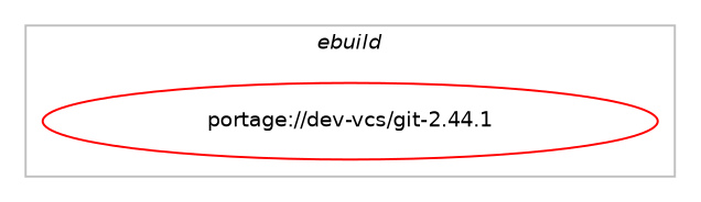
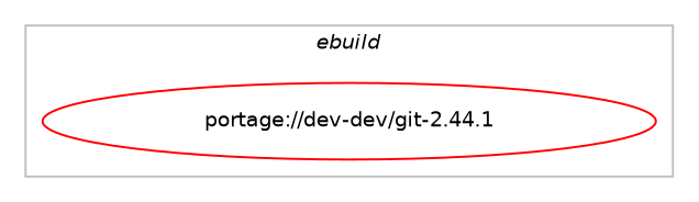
  digraph {
    compound=true
    concentrate=true
    fontname=Helvetica
    fontsize=10
    newrank=true
    rankdir=LR
    ranksep=1.5
-   n1 [color=red fontname=Helvetica fontsize=10 label="portage://dev-vcs/git-2.44.1" width=4]
+   n1 [color=red fontname=Helvetica fontsize=10 label="portage://dev-dev/git-2.44.1" width=4]
    subgraph cluster_1 {
      color=gray
      label=<<i>ebuild</i>>
      n1
    }
    subgraph cluster_2 {
      color=gray
      label=<<i>dependencies</i>>
      subgraph cluster_3 {
        color=gray
        fillcolor="#eeeeee"
        label=<<i>compile</i>>
        style=filled
      }
      subgraph cluster_4 {
        color=gray
        fillcolor="#eeeeee"
        label=<<i>compile and run</i>>
        style=filled
      }
      subgraph cluster_5 {
        color=gray
        fillcolor="#eeeeee"
        label=<<i>run</i>>
        style=filled
      }
    }
    subgraph cluster_6 {
      color=gray
      label=<<i>candidates</i>>
      rank=same
    }
  }
